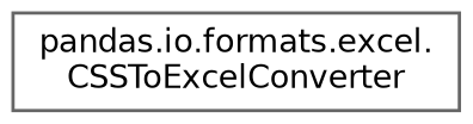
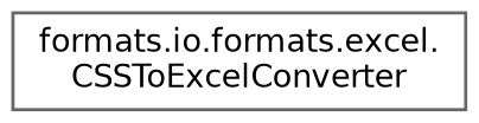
  digraph {
    rankdir=TB
-   n1 [color=grey40 fillcolor=white fontname=Helvetica fontsize=10 height=0.2 label="pandas.io.formats.excel.\lCSSToExcelConverter" shape=box style=filled width=0.4]
+   n1 [color=grey40 fillcolor=white fontname=Helvetica fontsize=10 height=0.2 label="formats.io.formats.excel.\lCSSToExcelConverter" shape=box style=filled width=0.4]
  }
